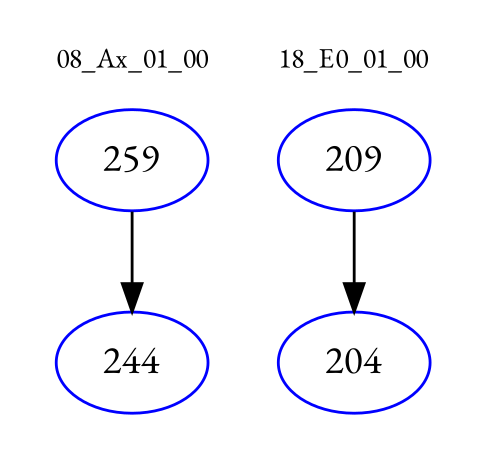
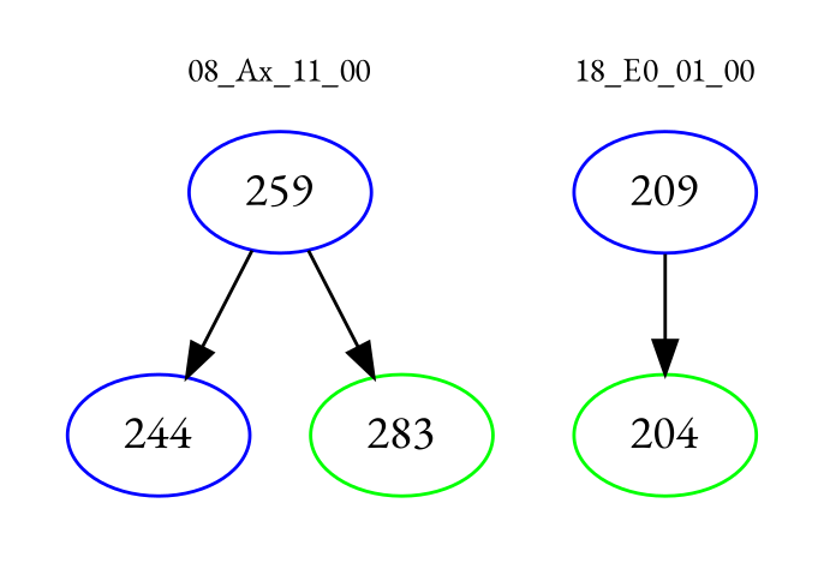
  digraph {
    fontname="EB Garamond"
    node [color=blue fontname="EB Garamond"]
    edge [color=black fontname="EB Garamond"]
    n1 [label=259]
    n2 [label=244]
+   n3 [color=green label=283]
    n4 [label=209]
-   n5 [label=204]
+   n5 [color=green label=204]
    subgraph cluster_1 {
      color=white
      fontsize=10
-     label="08_Ax_01_00"
+     label="08_Ax_11_00"
      n1
      n2
+     n3
    }
    subgraph cluster_2 {
      color=white
      fontsize=10
      label="18_E0_01_00"
      n4
      n5
    }
    n1 -> n2
+   n1 -> n3
    n4 -> n5
  }
